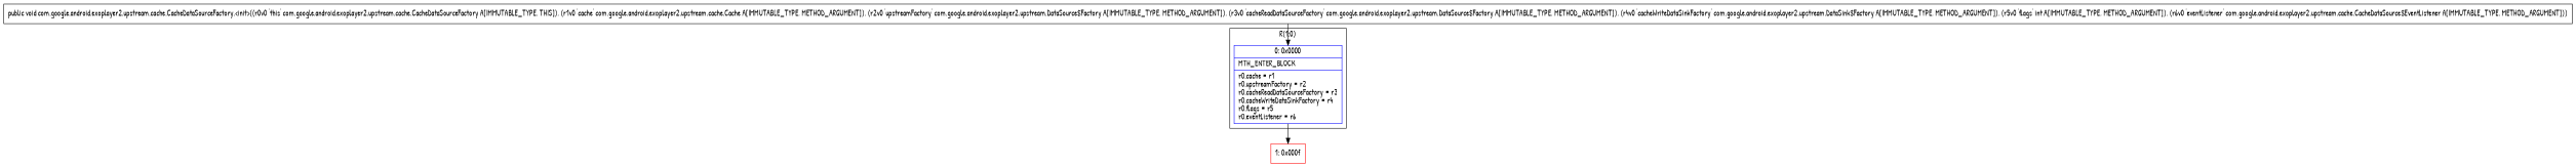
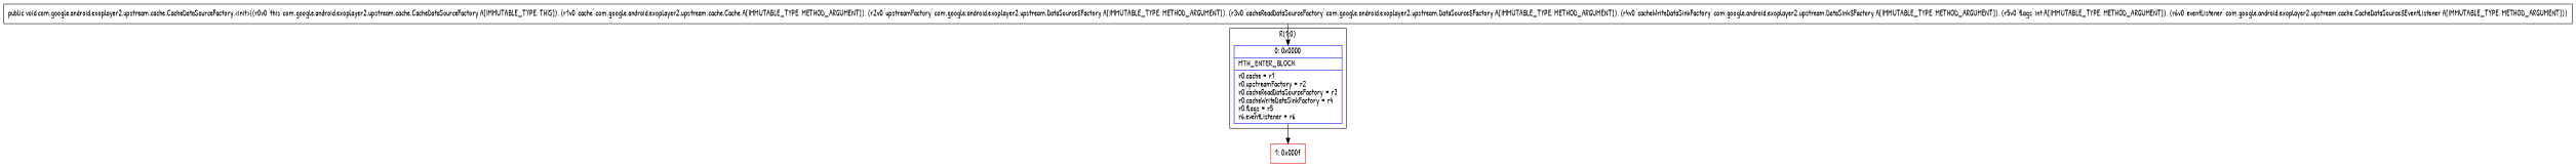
  digraph {
    fontname="Patrick Hand"
    node [shape=record fontname="Patrick Hand"]
    edge [fontname="Patrick Hand"]
-   n1 [color=blue label="{0\:\ 0x0000|MTH_ENTER_BLOCK\l|r0.cache = r1\lr0.upstreamFactory = r2\lr0.cacheReadDataSourceFactory = r3\lr0.cacheWriteDataSinkFactory = r4\lr0.flags = r5\lr0.eventListener = r6\l}"]
+   n1 [color=blue label="{0\:\ 0x0000|MTH_ENTER_BLOCK\l|r0.cache = r1\lr0.upstreamFactory = r2\lr0.cacheReadDataSourceFactory = r3\lr0.cacheWriteDataSinkFactory = r4\lr0.flags = r5\lr6.eventListener = r6\l}"]
    n2 [color=red label="{1\:\ 0x000f}"]
    n3 [label="{public void com.google.android.exoplayer2.upstream.cache.CacheDataSourceFactory.\<init\>((r0v0 'this' com.google.android.exoplayer2.upstream.cache.CacheDataSourceFactory A[IMMUTABLE_TYPE, THIS]), (r1v0 'cache' com.google.android.exoplayer2.upstream.cache.Cache A[IMMUTABLE_TYPE, METHOD_ARGUMENT]), (r2v0 'upstreamFactory' com.google.android.exoplayer2.upstream.DataSource$Factory A[IMMUTABLE_TYPE, METHOD_ARGUMENT]), (r3v0 'cacheReadDataSourceFactory' com.google.android.exoplayer2.upstream.DataSource$Factory A[IMMUTABLE_TYPE, METHOD_ARGUMENT]), (r4v0 'cacheWriteDataSinkFactory' com.google.android.exoplayer2.upstream.DataSink$Factory A[IMMUTABLE_TYPE, METHOD_ARGUMENT]), (r5v0 'flags' int A[IMMUTABLE_TYPE, METHOD_ARGUMENT]), (r6v0 'eventListener' com.google.android.exoplayer2.upstream.cache.CacheDataSource$EventListener A[IMMUTABLE_TYPE, METHOD_ARGUMENT])) }"]
    subgraph cluster_1 {
      label="R(1:0)"
      n1
    }
    n1 -> n2
    n3 -> n1
  }
